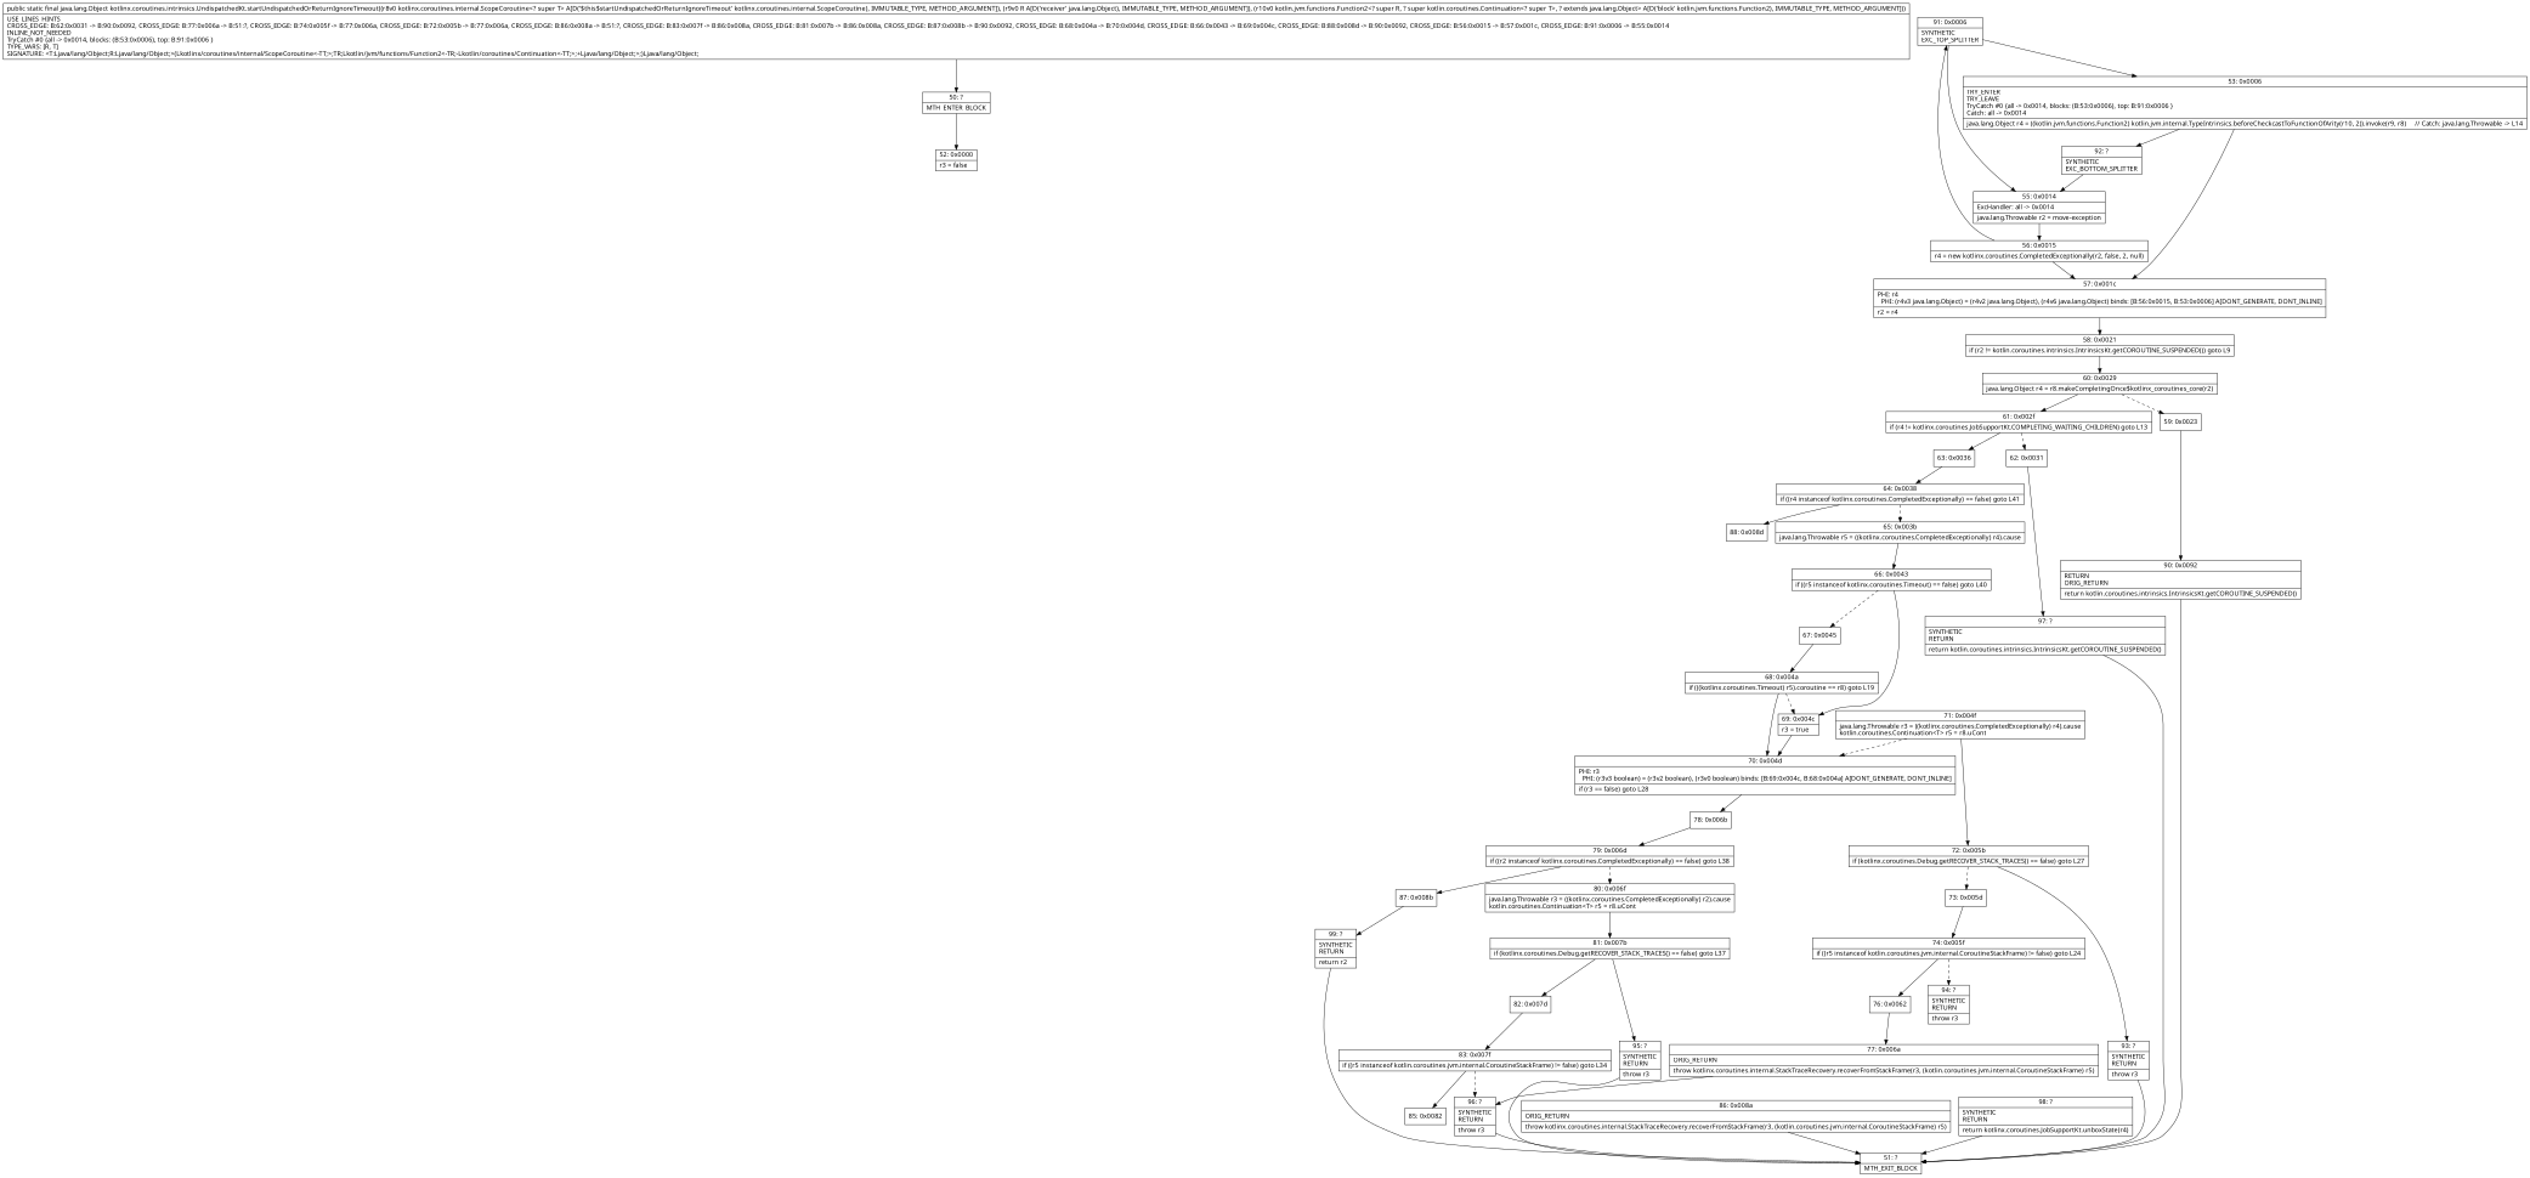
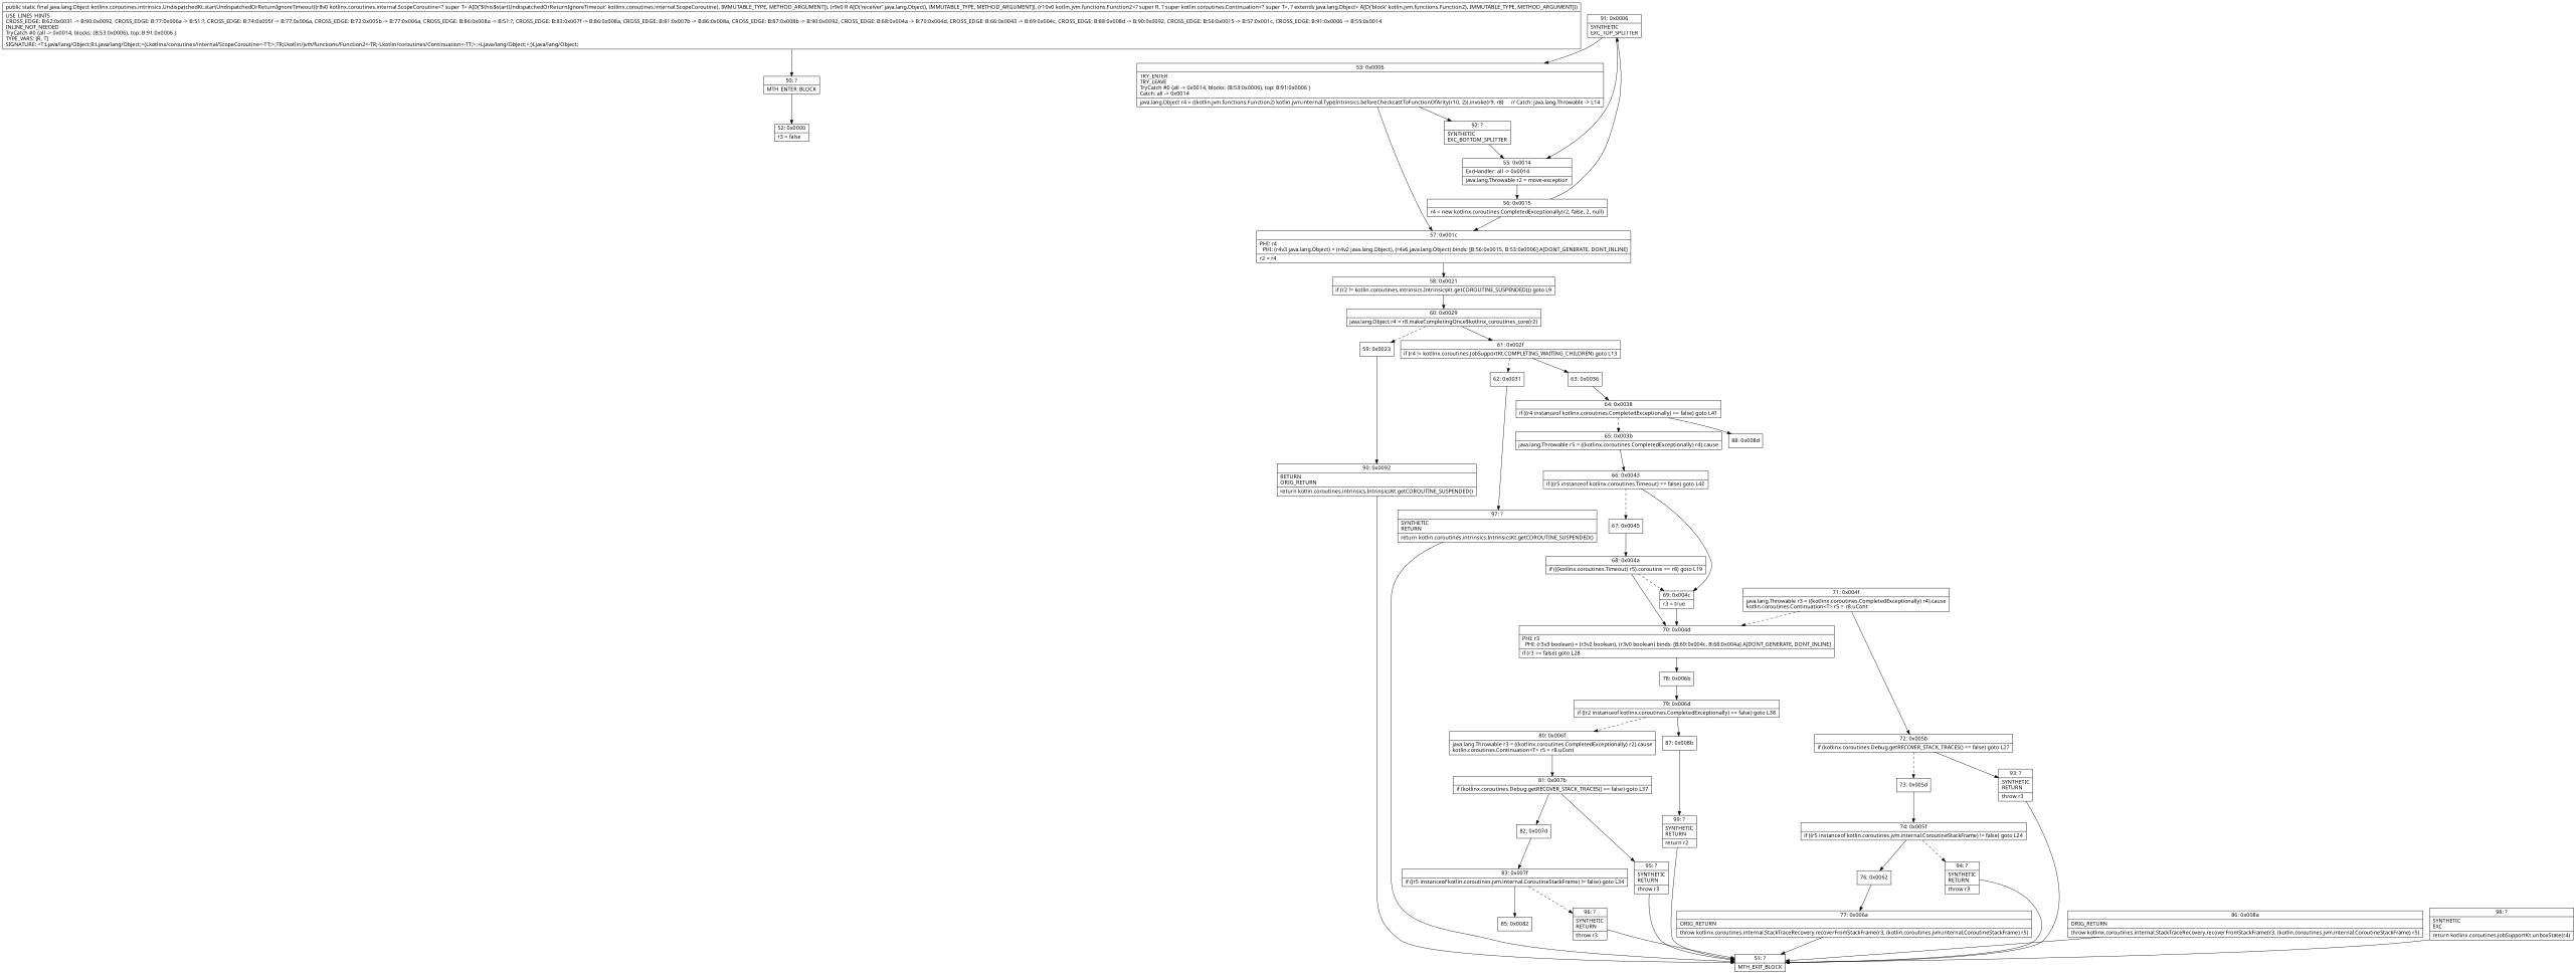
  digraph {
    fontname="Noto Sans"
    node [fontname="Noto Sans" shape=record]
    edge [fontname="Noto Sans"]
    n1 [label="{50\:\ ?|MTH_ENTER_BLOCK\l}"]
    n2 [label="{52\:\ 0x0000|r3 = false\l}"]
    n3 [label="{91\:\ 0x0006|SYNTHETIC\lEXC_TOP_SPLITTER\l}"]
    n4 [label="{53\:\ 0x0006|TRY_ENTER\lTRY_LEAVE\lTryCatch #0 \{all \-\> 0x0014, blocks: (B:53:0x0006), top: B:91:0x0006 \}\lCatch: all \-\> 0x0014\l|java.lang.Object r4 = ((kotlin.jvm.functions.Function2) kotlin.jvm.internal.TypeIntrinsics.beforeCheckcastToFunctionOfArity(r10, 2)).invoke(r9, r8)     \/\/ Catch: java.lang.Throwable \-\> L14\l}"]
    n5 [label="{55\:\ 0x0014|ExcHandler: all \-\> 0x0014\l|java.lang.Throwable r2 = move\-exception\l}"]
    n6 [label="{57\:\ 0x001c|PHI: r4 \l  PHI: (r4v3 java.lang.Object) = (r4v2 java.lang.Object), (r4v6 java.lang.Object) binds: [B:56:0x0015, B:53:0x0006] A[DONT_GENERATE, DONT_INLINE]\l|r2 = r4\l}"]
    n7 [label="{92\:\ ?|SYNTHETIC\lEXC_BOTTOM_SPLITTER\l}"]
    n8 [label="{56\:\ 0x0015|r4 = new kotlinx.coroutines.CompletedExceptionally(r2, false, 2, null)\l}"]
    n9 [label="{58\:\ 0x0021|if (r2 != kotlin.coroutines.intrinsics.IntrinsicsKt.getCOROUTINE_SUSPENDED()) goto L9\l}"]
    n10 [label="{60\:\ 0x0029|java.lang.Object r4 = r8.makeCompletingOnce$kotlinx_coroutines_core(r2)\l}"]
    n11 [label="{59\:\ 0x0023}"]
    n12 [label="{90\:\ 0x0092|RETURN\lORIG_RETURN\l|return kotlin.coroutines.intrinsics.IntrinsicsKt.getCOROUTINE_SUSPENDED()\l}"]
    n13 [label="{61\:\ 0x002f|if (r4 != kotlinx.coroutines.JobSupportKt.COMPLETING_WAITING_CHILDREN) goto L13\l}"]
    n14 [label="{51\:\ ?|MTH_EXIT_BLOCK\l}"]
    n15 [label="{62\:\ 0x0031}"]
    n16 [label="{63\:\ 0x0036}"]
    n17 [label="{97\:\ ?|SYNTHETIC\lRETURN\l|return kotlin.coroutines.intrinsics.IntrinsicsKt.getCOROUTINE_SUSPENDED()\l}"]
    n18 [label="{64\:\ 0x0038|if ((r4 instanceof kotlinx.coroutines.CompletedExceptionally) == false) goto L41\l}"]
    n19 [label="{65\:\ 0x003b|java.lang.Throwable r5 = ((kotlinx.coroutines.CompletedExceptionally) r4).cause\l}"]
    n20 [label="{88\:\ 0x008d}"]
    n21 [label="{66\:\ 0x0043|if ((r5 instanceof kotlinx.coroutines.Timeout) == false) goto L40\l}"]
    n22 [label="{67\:\ 0x0045}"]
    n23 [label="{69\:\ 0x004c|r3 = true\l}"]
    n24 [label="{68\:\ 0x004a|if (((kotlinx.coroutines.Timeout) r5).coroutine == r8) goto L19\l}"]
    n25 [label="{70\:\ 0x004d|PHI: r3 \l  PHI: (r3v3 boolean) = (r3v2 boolean), (r3v0 boolean) binds: [B:69:0x004c, B:68:0x004a] A[DONT_GENERATE, DONT_INLINE]\l|if (r3 == false) goto L28\l}"]
    n26 [label="{78\:\ 0x006b}"]
    n27 [label="{71\:\ 0x004f|java.lang.Throwable r3 = ((kotlinx.coroutines.CompletedExceptionally) r4).cause\lkotlin.coroutines.Continuation\<T\> r5 = r8.uCont\l}"]
    n28 [label="{72\:\ 0x005b|if (kotlinx.coroutines.Debug.getRECOVER_STACK_TRACES() == false) goto L27\l}"]
    n29 [label="{79\:\ 0x006d|if ((r2 instanceof kotlinx.coroutines.CompletedExceptionally) == false) goto L38\l}"]
    n30 [label="{73\:\ 0x005d}"]
    n31 [label="{93\:\ ?|SYNTHETIC\lRETURN\l|throw r3\l}"]
    n32 [label="{74\:\ 0x005f|if ((r5 instanceof kotlin.coroutines.jvm.internal.CoroutineStackFrame) != false) goto L24\l}"]
    n33 [label="{76\:\ 0x0062}"]
    n34 [label="{94\:\ ?|SYNTHETIC\lRETURN\l|throw r3\l}"]
    n35 [label="{77\:\ 0x006a|ORIG_RETURN\l|throw kotlinx.coroutines.internal.StackTraceRecovery.recoverFromStackFrame(r3, (kotlin.coroutines.jvm.internal.CoroutineStackFrame) r5)\l}"]
    n36 [label="{80\:\ 0x006f|java.lang.Throwable r3 = ((kotlinx.coroutines.CompletedExceptionally) r2).cause\lkotlin.coroutines.Continuation\<T\> r5 = r8.uCont\l}"]
    n37 [label="{87\:\ 0x008b}"]
    n38 [label="{81\:\ 0x007b|if (kotlinx.coroutines.Debug.getRECOVER_STACK_TRACES() == false) goto L37\l}"]
    n39 [label="{99\:\ ?|SYNTHETIC\lRETURN\l|return r2\l}"]
    n40 [label="{82\:\ 0x007d}"]
    n41 [label="{95\:\ ?|SYNTHETIC\lRETURN\l|throw r3\l}"]
    n42 [label="{83\:\ 0x007f|if ((r5 instanceof kotlin.coroutines.jvm.internal.CoroutineStackFrame) != false) goto L34\l}"]
    n43 [label="{85\:\ 0x0082}"]
    n44 [label="{96\:\ ?|SYNTHETIC\lRETURN\l|throw r3\l}"]
    n45 [label="{86\:\ 0x008a|ORIG_RETURN\l|throw kotlinx.coroutines.internal.StackTraceRecovery.recoverFromStackFrame(r3, (kotlin.coroutines.jvm.internal.CoroutineStackFrame) r5)\l}"]
-   n46 [label="{98\:\ ?|SYNTHETIC\lRETURN\l|return kotlinx.coroutines.JobSupportKt.unboxState(r4)\l}"]
+   n46 [label="{98\:\ ?|SYNTHETIC\lEXC\l|return kotlinx.coroutines.JobSupportKt.unboxState(r4)\l}"]
    n47 [label="{public static final java.lang.Object kotlinx.coroutines.intrinsics.UndispatchedKt.startUndispatchedOrReturnIgnoreTimeout((r8v0 kotlinx.coroutines.internal.ScopeCoroutine\<? super T\> A[D('$this$startUndispatchedOrReturnIgnoreTimeout' kotlinx.coroutines.internal.ScopeCoroutine), IMMUTABLE_TYPE, METHOD_ARGUMENT]), (r9v0 R A[D('receiver' java.lang.Object), IMMUTABLE_TYPE, METHOD_ARGUMENT]), (r10v0 kotlin.jvm.functions.Function2\<? super R, ? super kotlin.coroutines.Continuation\<? super T\>, ? extends java.lang.Object\> A[D('block' kotlin.jvm.functions.Function2), IMMUTABLE_TYPE, METHOD_ARGUMENT]))  | USE_LINES_HINTS\lCROSS_EDGE: B:62:0x0031 \-\> B:90:0x0092, CROSS_EDGE: B:77:0x006a \-\> B:51:?, CROSS_EDGE: B:74:0x005f \-\> B:77:0x006a, CROSS_EDGE: B:72:0x005b \-\> B:77:0x006a, CROSS_EDGE: B:86:0x008a \-\> B:51:?, CROSS_EDGE: B:83:0x007f \-\> B:86:0x008a, CROSS_EDGE: B:81:0x007b \-\> B:86:0x008a, CROSS_EDGE: B:87:0x008b \-\> B:90:0x0092, CROSS_EDGE: B:68:0x004a \-\> B:70:0x004d, CROSS_EDGE: B:66:0x0043 \-\> B:69:0x004c, CROSS_EDGE: B:88:0x008d \-\> B:90:0x0092, CROSS_EDGE: B:56:0x0015 \-\> B:57:0x001c, CROSS_EDGE: B:91:0x0006 \-\> B:55:0x0014\lINLINE_NOT_NEEDED\lTryCatch #0 \{all \-\> 0x0014, blocks: (B:53:0x0006), top: B:91:0x0006 \}\lTYPE_VARS: [R, T]\lSIGNATURE: \<T:Ljava\/lang\/Object;R:Ljava\/lang\/Object;\>(Lkotlinx\/coroutines\/internal\/ScopeCoroutine\<\-TT;\>;TR;Lkotlin\/jvm\/functions\/Function2\<\-TR;\-Lkotlin\/coroutines\/Continuation\<\-TT;\>;+Ljava\/lang\/Object;\>;)Ljava\/lang\/Object;\l}"]
    n1 -> n2
    n3 -> n4
    n3 -> n5
    n4 -> n6
    n4 -> n7
    n5 -> n8
    n6 -> n9
    n7 -> n5
    n8 -> n3
    n8 -> n6
    n9 -> n10
    n10 -> n11 [style=dashed]
    n10 -> n13
    n11 -> n12
    n12 -> n14
    n13 -> n15 [style=dashed]
    n13 -> n16
    n15 -> n17
    n16 -> n18
    n17 -> n14
    n18 -> n19 [style=dashed]
    n18 -> n20
    n19 -> n21
    n21 -> n22 [style=dashed]
    n21 -> n23
    n22 -> n24
    n23 -> n25
    n24 -> n23 [style=dashed]
    n24 -> n25
    n25 -> n26
    n26 -> n29
    n27 -> n25 [style=dashed]
    n27 -> n28
    n28 -> n30 [style=dashed]
    n28 -> n31
    n29 -> n36 [style=dashed]
    n29 -> n37
    n30 -> n32
    n31 -> n14
    n32 -> n33
    n32 -> n34 [style=dashed]
    n33 -> n35
-   n35 -> n44
+   n34 -> n14
+   n35 -> n14
    n36 -> n38
    n37 -> n39
    n38 -> n40 [style=solid]
    n38 -> n41
    n39 -> n14
    n40 -> n42
    n41 -> n14
    n42 -> n43
    n42 -> n44 [style=dashed]
    n44 -> n14
    n45 -> n14
    n46 -> n14
    n47 -> n1
  }
